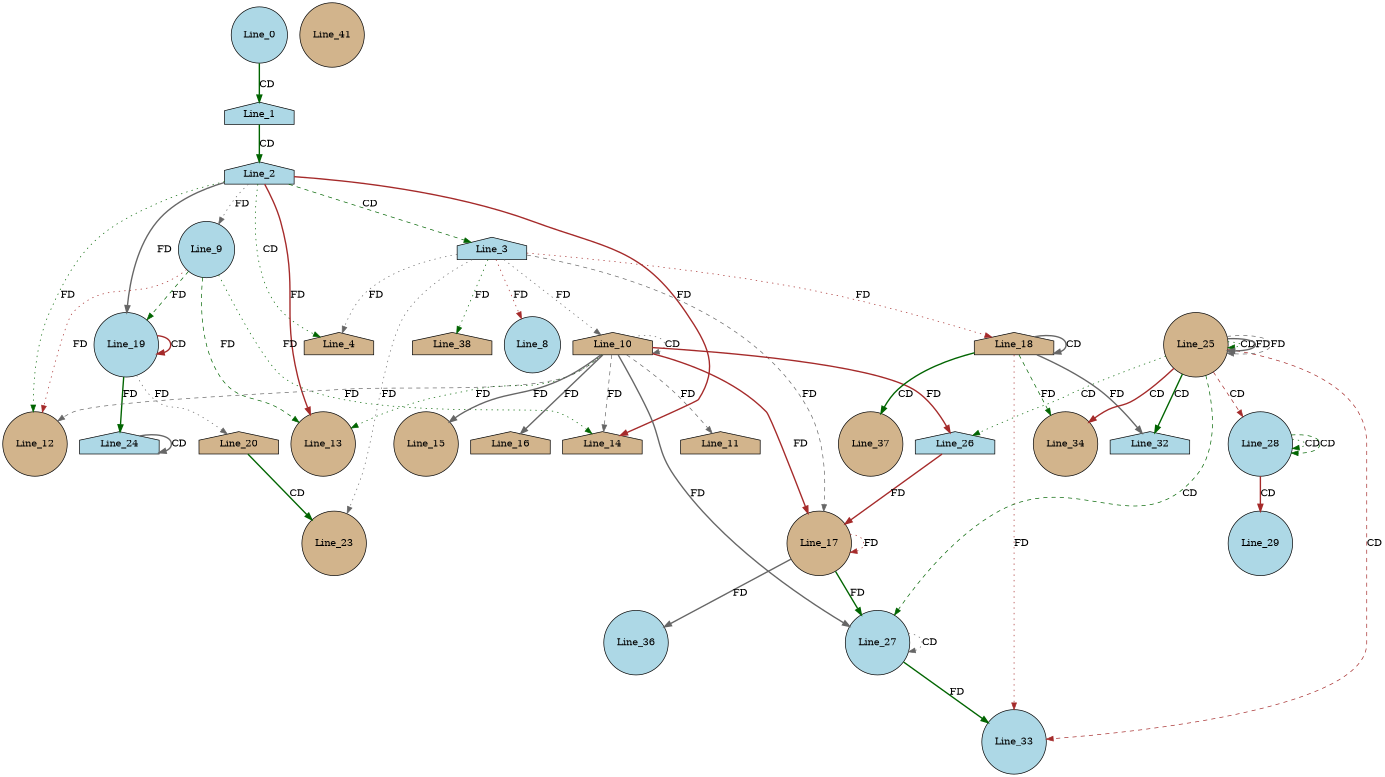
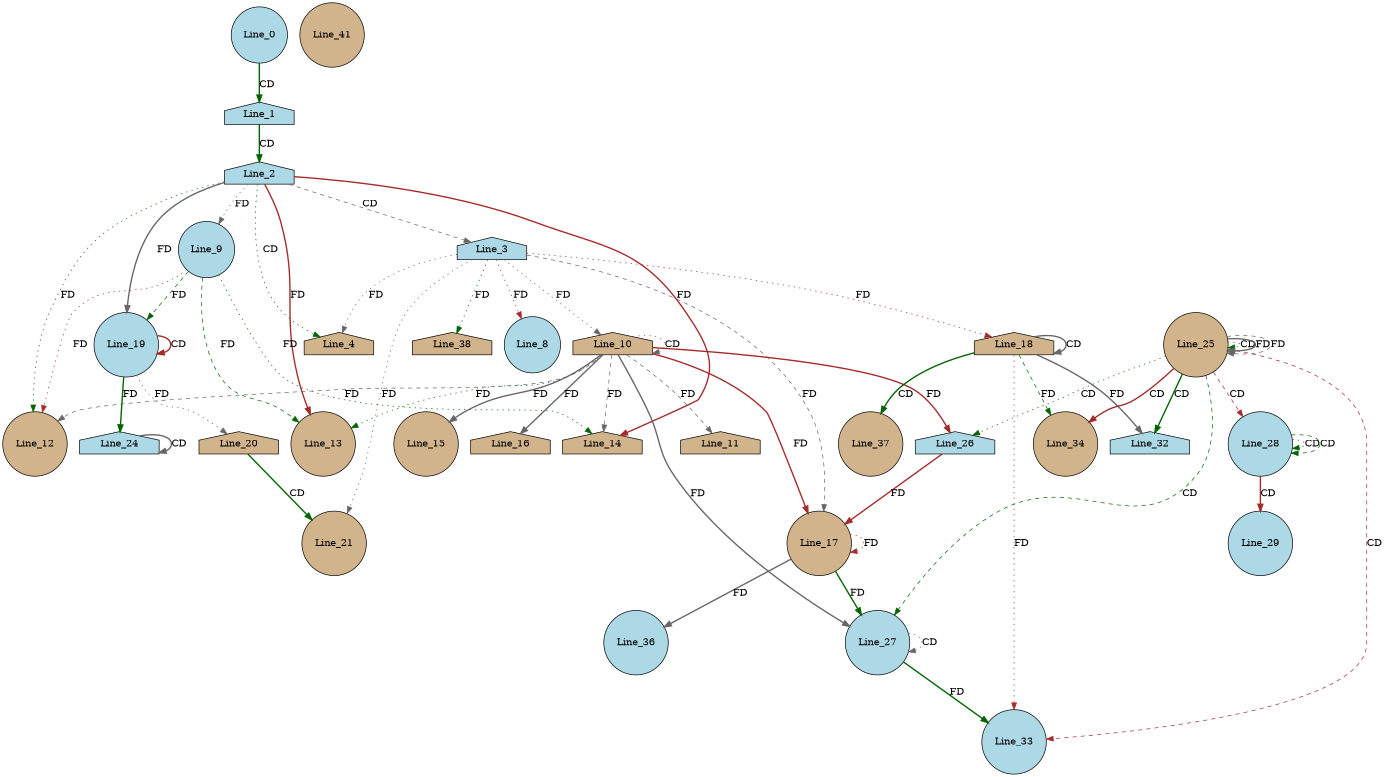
  digraph {
    node [fillcolor=tan shape=circle style=filled]
    edge [color=gray40 style=bold]
    Line_0 [fillcolor=lightblue]
    Line_1 [fillcolor=lightblue shape=house]
    Line_2 [fillcolor=lightblue shape=house]
    Line_3 [fillcolor=lightblue shape=house]
    Line_4 [shape=house]
    Line_9 [fillcolor=lightblue]
    Line_12
    Line_13
    Line_14 [shape=house]
    Line_19 [fillcolor=lightblue]
    Line_8 [fillcolor=lightblue]
    Line_10 [shape=house]
    Line_17
    Line_18 [shape=house]
-   Line_21 [label=Line_23]
+   Line_21
    Line_38 [shape=house]
    Line_20 [shape=house]
    Line_24 [fillcolor=lightblue shape=house]
    Line_11 [shape=house]
    Line_15
    Line_16 [shape=house]
    Line_26 [fillcolor=lightblue shape=house]
    Line_27 [fillcolor=lightblue]
    Line_36 [fillcolor=lightblue]
    Line_32 [fillcolor=lightblue shape=house]
    Line_33 [fillcolor=lightblue]
    Line_34
    Line_37
    Line_25
    Line_28 [fillcolor=lightblue]
    Line_29 [fillcolor=lightblue]
    Line_41
    Line_0 -> Line_1 [color=darkgreen label=CD]
    Line_1 -> Line_2 [color=darkgreen label=CD]
-   Line_2 -> Line_3 [color=darkgreen label=CD style=dashed]
+   Line_2 -> Line_3 [label=CD style=dashed]
    Line_2 -> Line_4 [color=darkgreen label=CD style=dotted]
    Line_2 -> Line_9 [label=FD style=dotted]
    Line_2 -> Line_12 [color=darkgreen label=FD style=dotted]
    Line_2 -> Line_13 [color=brown label=FD]
    Line_2 -> Line_14 [color=brown label=FD]
    Line_2 -> Line_19 [label=FD]
    Line_3 -> Line_4 [label=FD style=dotted]
    Line_3 -> Line_8 [color=brown label=FD style=dotted]
    Line_3 -> Line_10 [label=FD style=dotted]
    Line_3 -> Line_17 [label=FD style=dashed]
    Line_3 -> Line_18 [color=brown label=FD style=dotted]
    Line_3 -> Line_21 [label=FD style=dotted]
    Line_3 -> Line_38 [color=darkgreen label=FD style=dotted]
    Line_9 -> Line_12 [color=brown label=FD style=dotted]
    Line_9 -> Line_13 [color=darkgreen label=FD style=dashed]
    Line_9 -> Line_14 [color=darkgreen label=FD style=dotted]
    Line_9 -> Line_19 [color=darkgreen label=FD style=dashed]
    Line_19 -> Line_19 [color=brown label=CD]
    Line_19 -> Line_20 [label=FD style=dotted]
    Line_19 -> Line_24 [color=darkgreen label=FD]
    Line_10 -> Line_12 [label=FD style=dashed]
    Line_10 -> Line_13 [color=darkgreen label=FD style=dotted]
    Line_10 -> Line_14 [label=FD style=dashed]
    Line_10 -> Line_10 [label=CD style=dotted]
    Line_10 -> Line_17 [color=brown label=FD]
    Line_10 -> Line_11 [label=FD style=dashed]
    Line_10 -> Line_15 [label=FD]
    Line_10 -> Line_16 [label=FD]
    Line_10 -> Line_26 [color=brown label=FD]
    Line_10 -> Line_27 [label=FD]
    Line_17 -> Line_17 [color=brown label=FD style=dotted]
    Line_17 -> Line_27 [color=darkgreen label=FD]
    Line_17 -> Line_36 [label=FD]
    Line_18 -> Line_18 [label=CD]
    Line_18 -> Line_32 [label=FD]
    Line_18 -> Line_33 [color=brown label=FD style=dotted]
    Line_18 -> Line_34 [color=darkgreen label=FD style=dashed]
    Line_18 -> Line_37 [color=darkgreen label=CD]
    Line_20 -> Line_21 [color=darkgreen label=CD]
    Line_24 -> Line_24 [label=CD]
    Line_26 -> Line_17 [color=brown label=FD]
    Line_27 -> Line_27 [label=CD style=dotted]
    Line_27 -> Line_33 [color=darkgreen label=FD]
    Line_25 -> Line_26 [color=darkgreen label=CD style=dotted]
    Line_25 -> Line_27 [color=darkgreen label=CD style=dashed]
    Line_25 -> Line_32 [color=darkgreen label=CD]
    Line_25 -> Line_33 [color=brown label=CD style=dashed]
    Line_25 -> Line_34 [color=brown label=CD]
    Line_25 -> Line_25 [color=darkgreen label=CD style=dotted]
    Line_25 -> Line_25 [label=FD]
    Line_25 -> Line_25 [label=FD style=dashed]
    Line_25 -> Line_28 [color=brown label=CD style=dashed]
    Line_28 -> Line_28 [color=darkgreen label=CD style=dotted]
    Line_28 -> Line_28 [color=darkgreen label=CD style=dashed]
    Line_28 -> Line_29 [color=brown label=CD]
  }
